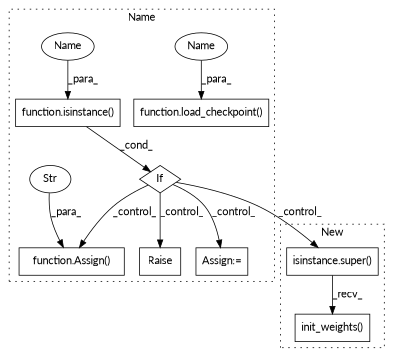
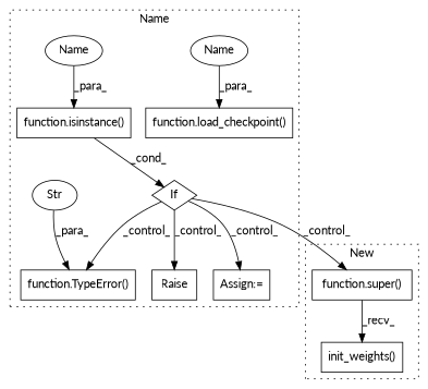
  digraph {
    fontname=Lato
    node [a=75 fontname=Lato l=3 shape=box]
    edge [fontname=Lato]
-   n1 [l="10,1" label="function.Assign()" s="8950,8994"]
+   n1 [l="10,1" label="function.TypeError()" s="8950,8994"]
    n2 [a=66 l=34 label=Str s=8960 shape=ellipse]
    n3 [a=91 l=6 label=Raise s=8944]
    n4 [l="11,1" label="function.isinstance()" s="8518,8544"]
    n5 [a=68 label="Assign:=" s=8565]
    n6 [a=96 label=If s=8515 shape=diamond]
    n7 [l="16,30" label="function.load_checkpoint()" s="8600,8632"]
    n8 [a=87 l=10 label=Name s=8622 shape=ellipse]
    n9 [a=87 l=10 label=Name s=8529 shape=ellipse]
-   n10 [l="6,1" label="isinstance.super()" s="8462,8485"]
+   n10 [l="6,1" label="function.super()" s="8462,8485"]
    n11 [l="38,1" label="init_weights()" s="8462,8510"]
    subgraph cluster_1 {
      label=Name
      style=dotted
      n1
      n2
      n3
      n4
      n5
      n6
      n7
      n8
      n9
    }
    subgraph cluster_2 {
      label=New
      style=dotted
      n10
      n11
    }
    n2 -> n1 [label=_para_]
    n4 -> n6 [label=_cond_]
    n6 -> n1 [label=_control_]
    n6 -> n3 [label=_control_]
    n6 -> n5 [label=_control_]
    n6 -> n10 [label=_control_]
    n8 -> n7 [label=_para_]
    n9 -> n4 [label=_para_]
    n10 -> n11 [label=_recv_]
  }
